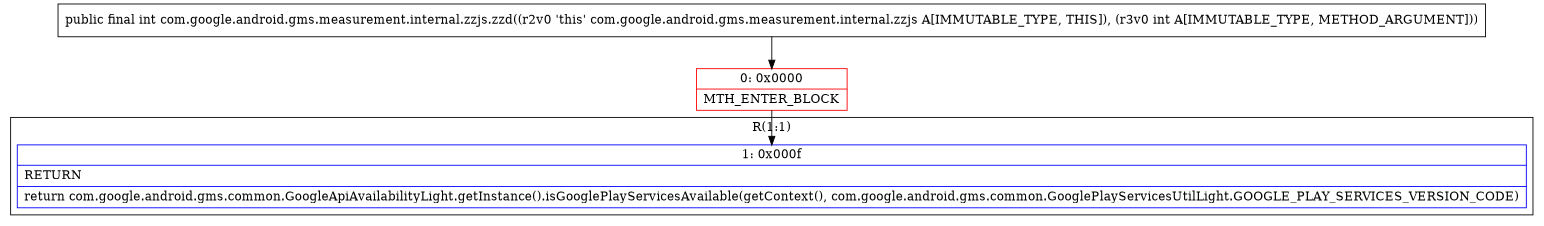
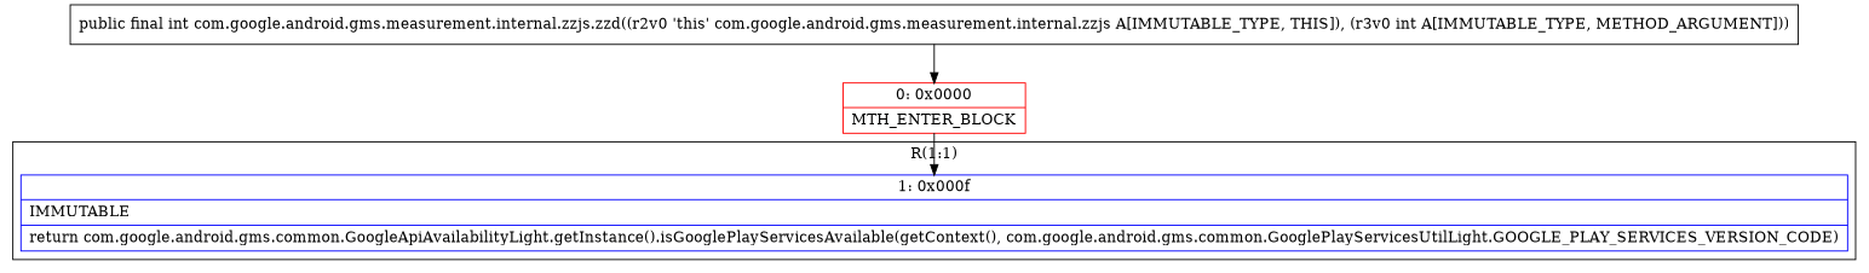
  digraph {
    node [shape=record]
-   n1 [color=blue label="{1\:\ 0x000f|RETURN\l|return com.google.android.gms.common.GoogleApiAvailabilityLight.getInstance().isGooglePlayServicesAvailable(getContext(), com.google.android.gms.common.GooglePlayServicesUtilLight.GOOGLE_PLAY_SERVICES_VERSION_CODE)\l}"]
+   n1 [color=blue label="{1\:\ 0x000f|IMMUTABLE\l|return com.google.android.gms.common.GoogleApiAvailabilityLight.getInstance().isGooglePlayServicesAvailable(getContext(), com.google.android.gms.common.GooglePlayServicesUtilLight.GOOGLE_PLAY_SERVICES_VERSION_CODE)\l}"]
    n2 [color=red label="{0\:\ 0x0000|MTH_ENTER_BLOCK\l}"]
    n3 [label="{public final int com.google.android.gms.measurement.internal.zzjs.zzd((r2v0 'this' com.google.android.gms.measurement.internal.zzjs A[IMMUTABLE_TYPE, THIS]), (r3v0 int A[IMMUTABLE_TYPE, METHOD_ARGUMENT])) }"]
    subgraph cluster_1 {
      label="R(1:1)"
      n1
    }
    n2 -> n1
    n3 -> n2
  }
